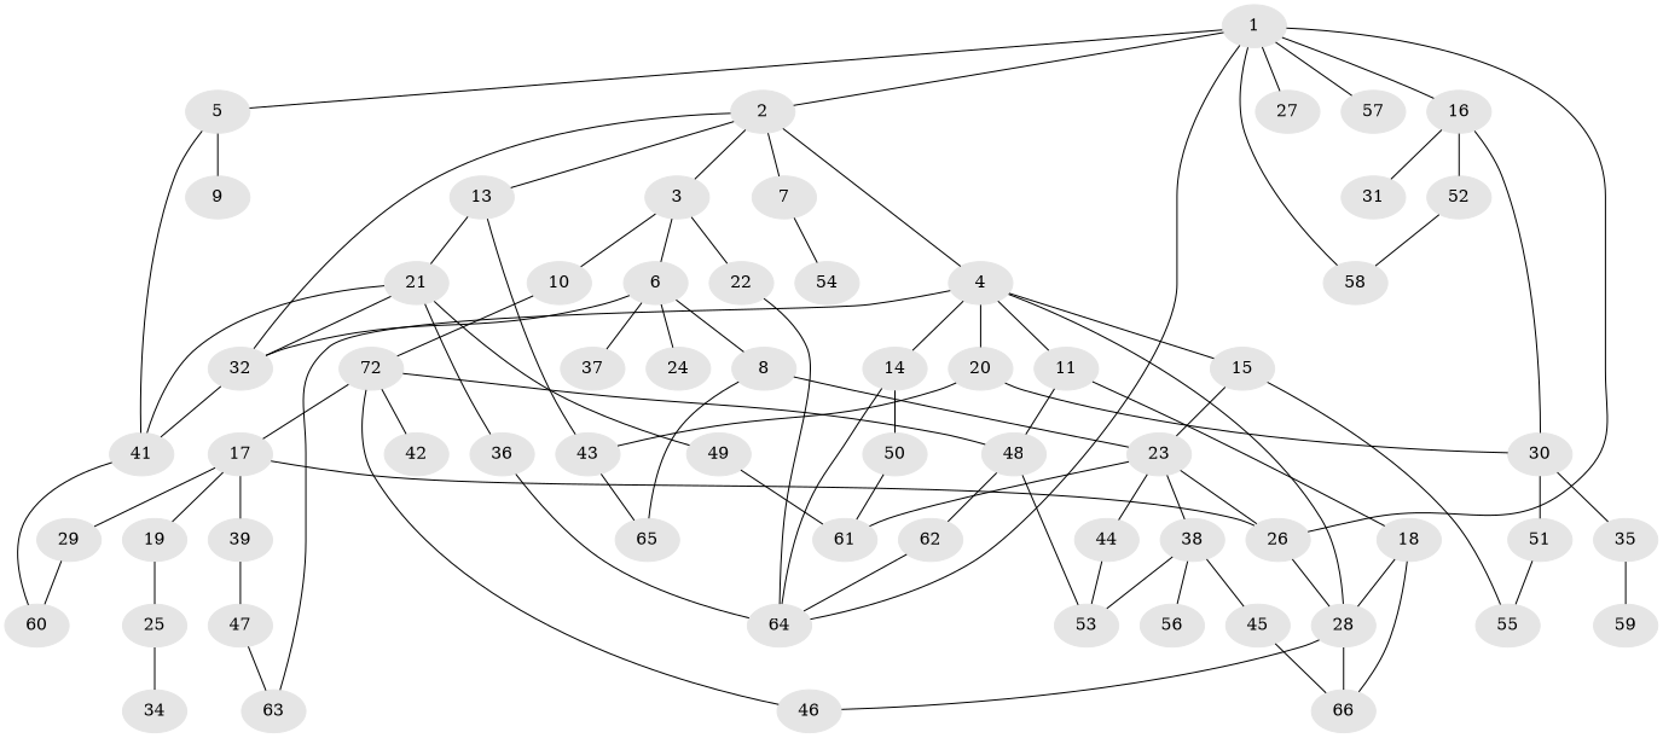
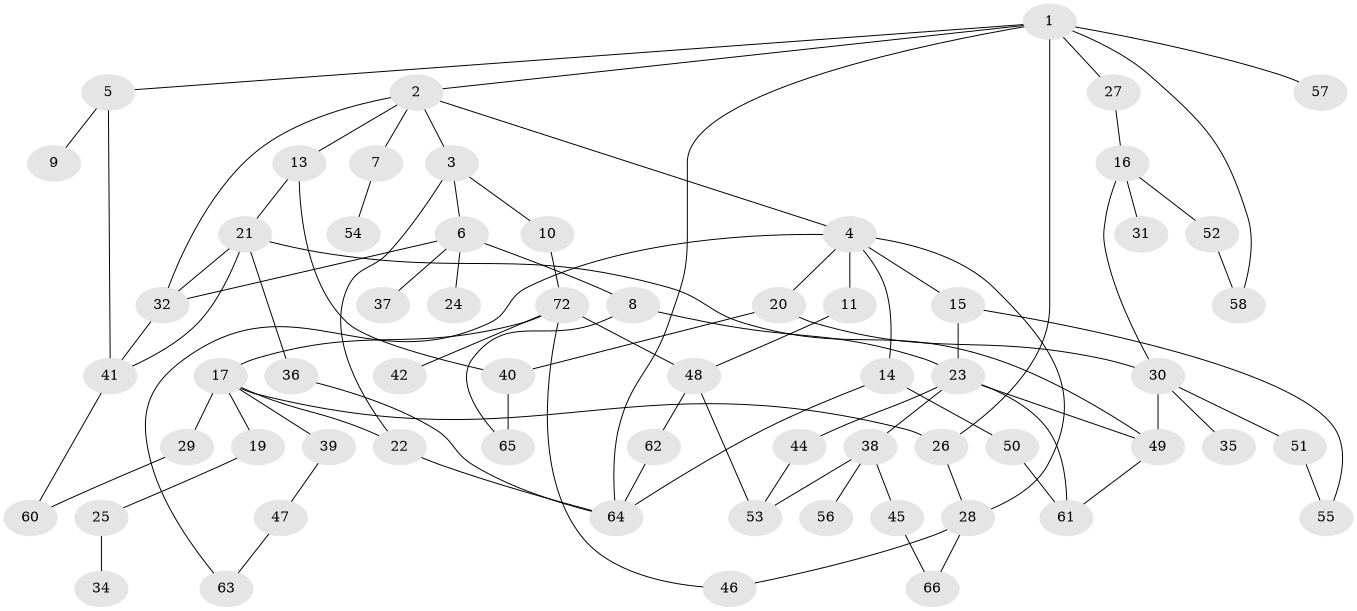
  graph {
    node [color=gray90 style=filled]
    1
    2
    5
    16
    26
    27
    57
    58
    64
    3
    4
    7
    13
    32
    9
    41
    30
    31
    52
    28
    6
    10
    22
    11
    14
    15
    20
    63
    54
    21
-   43
+   43 [label=40]
    8
    24
    37
    n35 [label=72]
-   18
    48
    50
    23
    55
    46
    66
    60
    65
    49
    38
    44
    61
    17
    42
    53
    62
    19
    29
    39
    36
    35
    51
    25
    47
    34
    45
    56
-   59
    1 -- 2
    1 -- 5
-   1 -- 16
+   27 -- 16
    1 -- 26
    1 -- 27
    1 -- 57
    1 -- 58
    1 -- 64
    2 -- 3
    2 -- 4
    2 -- 7
    2 -- 13
    2 -- 32
    5 -- 9
    5 -- 41
    16 -- 30
    16 -- 31
    16 -- 52
    26 -- 28
    3 -- 6
    3 -- 10
    3 -- 22
    4 -- 28
    4 -- 11
    4 -- 14
    4 -- 15
    4 -- 20
    4 -- 63
    7 -- 54
    13 -- 21
    13 -- 43
    32 -- 41
    41 -- 60
+   30 -- 49
    30 -- 35
    30 -- 51
    52 -- 58
    28 -- 46
    28 -- 66
    6 -- 32
    6 -- 8
    6 -- 24
    6 -- 37
    10 -- n35
    22 -- 64
-   11 -- 18
    11 -- 48
    14 -- 64
    14 -- 50
    15 -- 23
    15 -- 55
    20 -- 30
    20 -- 43
    21 -- 32
    21 -- 41
    21 -- 49
    21 -- 36
    43 -- 65
    8 -- 23
    8 -- 65
    n35 -- 48
    n35 -- 46
    n35 -- 17
    n35 -- 42
-   18 -- 28
-   18 -- 66
    48 -- 53
    48 -- 62
    50 -- 61
-   23 -- 26
+   23 -- 49
    23 -- 38
    23 -- 44
    23 -- 61
    49 -- 61
    38 -- 53
    38 -- 45
    38 -- 56
    44 -- 53
    17 -- 26
+   17 -- 22
    17 -- 19
    17 -- 29
    17 -- 39
    62 -- 64
    19 -- 25
    29 -- 60
    39 -- 47
    36 -- 64
-   35 -- 59
    51 -- 55
    25 -- 34
    47 -- 63
    45 -- 66
  }
